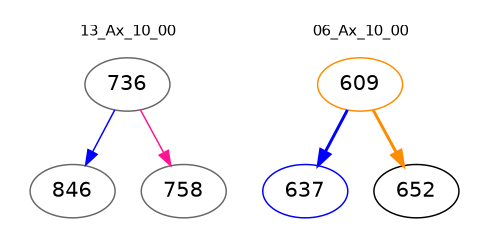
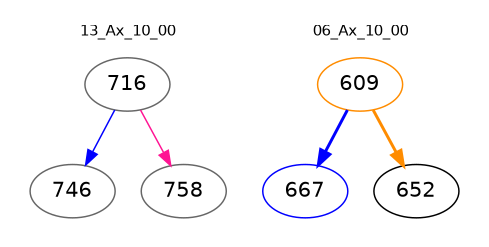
  digraph {
    fontname="DejaVu Sans"
    node [color=gray40 fontname="DejaVu Sans"]
    edge [color=blue fontname="DejaVu Sans" style=solid]
-   n1 [label=736]
-   n2 [label=846]
+   n1 [label=716]
+   n2 [label=746]
    n3 [label=758]
    n4 [color=darkorange label=609]
-   n5 [color=blue label=637]
+   n5 [color=blue label=667]
    n6 [color=black label=652]
    subgraph cluster_1 {
      color=white
      fontsize=10
      label="13_Ax_10_00"
      n1
      n2
      n3
    }
    subgraph cluster_2 {
      color=white
      fontsize=10
      label="06_Ax_10_00"
      n4
      n5
      n6
    }
    n1 -> n2
    n1 -> n3 [color=deeppink]
    n4 -> n5 [style=bold]
    n4 -> n6 [color=darkorange style=bold]
  }
